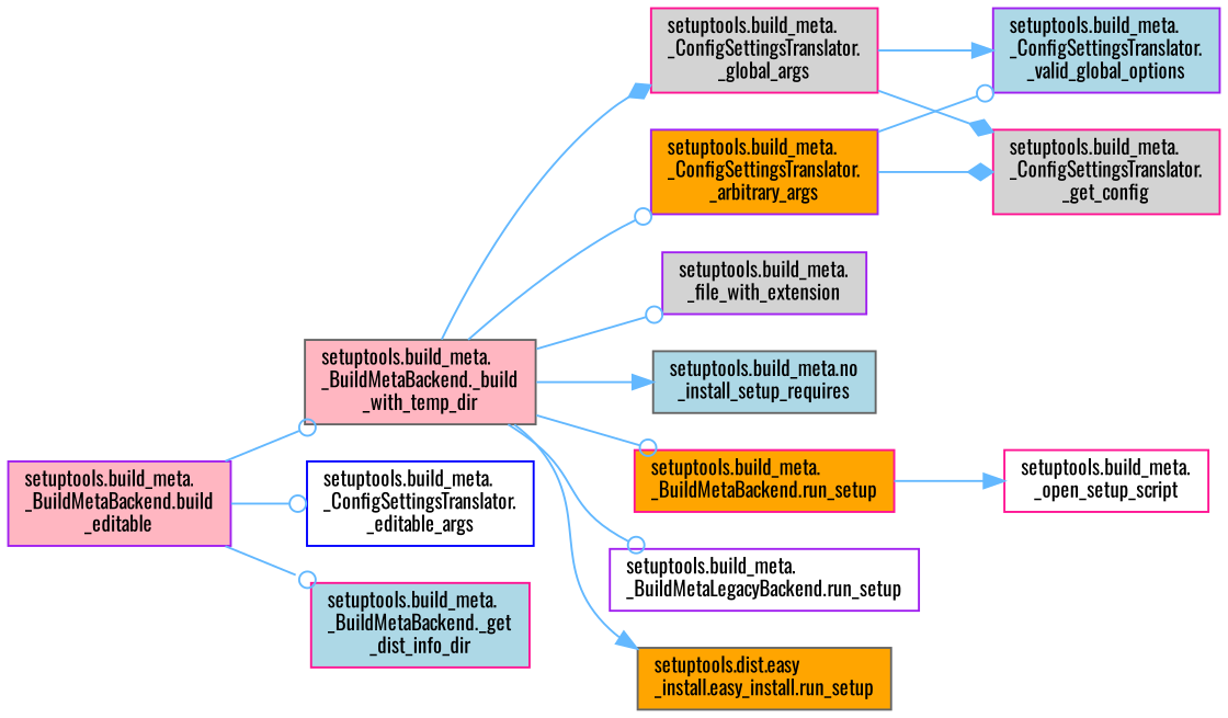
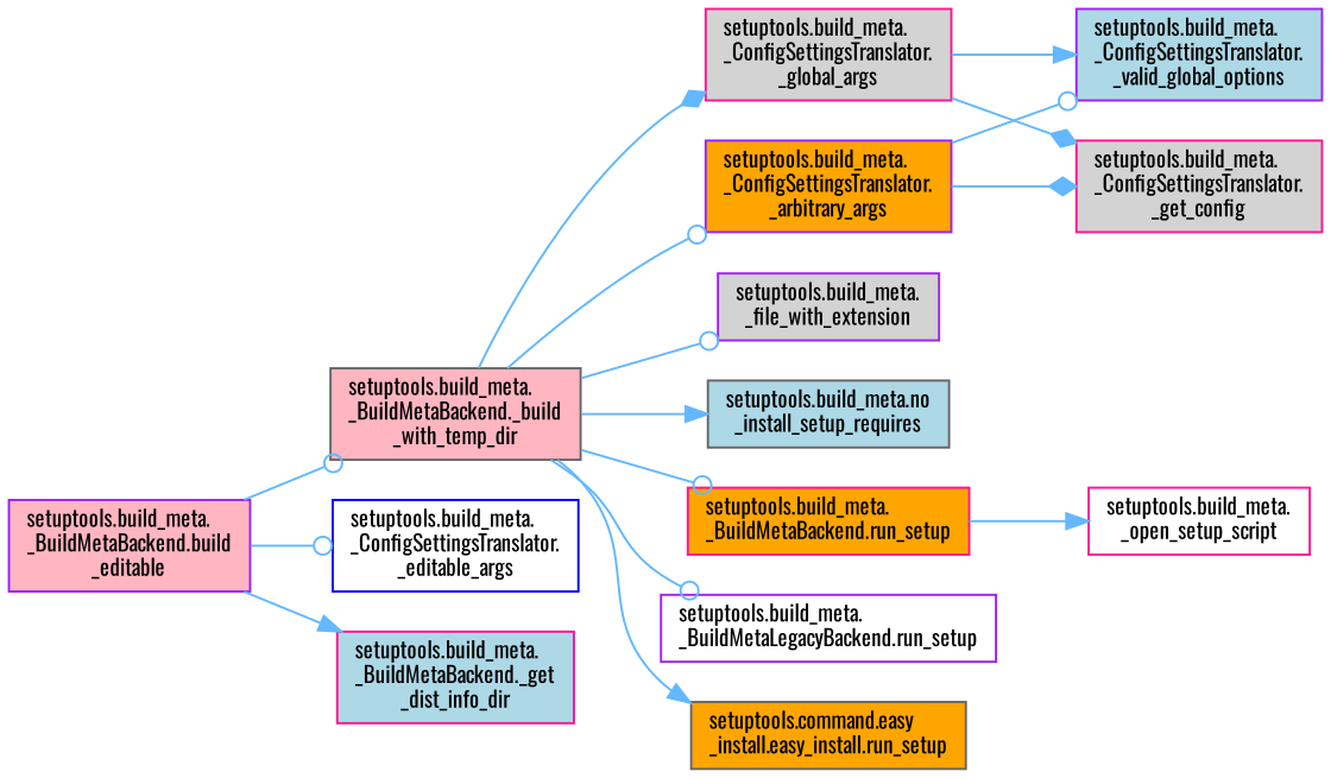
  digraph {
    fontname=Oswald
    rankdir=LR
    node [color=purple fillcolor=white fontname=Oswald fontsize=10 shape=box style=filled]
    edge [arrowhead=odot color=steelblue1 fontname=Oswald fontsize=10 labelfontname=Helvetica labelfontsize=10 style=solid]
    n1 [fillcolor=lightpink fontcolor=black height=0.2 label="setuptools.build_meta.\l_BuildMetaBackend.build\l_editable" width=0.4]
    n2 [color=gray40 fillcolor=lightpink height=0.2 label="setuptools.build_meta.\l_BuildMetaBackend._build\l_with_temp_dir" width=0.4]
    n3 [color=blue height=0.2 label="setuptools.build_meta.\l_ConfigSettingsTranslator.\l_editable_args" width=0.4]
    n4 [color=deeppink fillcolor=lightblue height=0.2 label="setuptools.build_meta.\l_BuildMetaBackend._get\l_dist_info_dir" width=0.4]
    n5 [fillcolor=orange height=0.2 label="setuptools.build_meta.\l_ConfigSettingsTranslator.\l_arbitrary_args" width=0.4]
    n6 [fillcolor=lightgrey height=0.2 label="setuptools.build_meta.\l_file_with_extension" width=0.4]
    n7 [color=deeppink fillcolor=lightgrey height=0.2 label="setuptools.build_meta.\l_ConfigSettingsTranslator.\l_global_args" width=0.4]
    n8 [color=gray40 fillcolor=lightblue height=0.2 label="setuptools.build_meta.no\l_install_setup_requires" width=0.4]
    n9 [color=deeppink fillcolor=orange height=0.2 label="setuptools.build_meta.\l_BuildMetaBackend.run_setup" width=0.4]
    n10 [height=0.2 label="setuptools.build_meta.\l_BuildMetaLegacyBackend.run_setup" width=0.4]
-   n11 [color=gray40 fillcolor=orange height=0.2 label="setuptools.dist.easy\l_install.easy_install.run_setup" width=0.4]
+   n11 [color=gray40 fillcolor=orange height=0.2 label="setuptools.command.easy\l_install.easy_install.run_setup" width=0.4]
    n12 [color=deeppink fillcolor=lightgrey height=0.2 label="setuptools.build_meta.\l_ConfigSettingsTranslator.\l_get_config" width=0.4]
    n13 [fillcolor=lightblue height=0.2 label="setuptools.build_meta.\l_ConfigSettingsTranslator.\l_valid_global_options" width=0.4]
    n14 [color=deeppink height=0.2 label="setuptools.build_meta.\l_open_setup_script" width=0.4]
    n1 -> n2
    n1 -> n3
-   n1 -> n4
+   n1 -> n4 [arrowhead=normal]
    n2 -> n5
    n2 -> n6
    n2 -> n7 [arrowhead=diamond]
    n2 -> n8 [arrowhead=normal]
    n2 -> n9
    n2 -> n10
    n2 -> n11 [arrowhead=normal]
    n5 -> n12 [arrowhead=diamond]
    n5 -> n13
    n7 -> n12 [arrowhead=diamond]
    n7 -> n13 [arrowhead=normal]
    n9 -> n14 [arrowhead=normal]
  }
